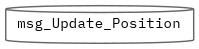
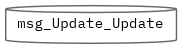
  digraph {
    rankdir=TB
    fontname="IBM Plex Mono"
-   n1 [color=grey40 fillcolor=white fontname="IBM Plex Mono" fontsize=10 height=0.2 label=msg_Update_Position shape=cylinder style=filled width=0.4]
+   n1 [color=grey40 fillcolor=white fontname="IBM Plex Mono" fontsize=10 height=0.2 label=msg_Update_Update shape=cylinder style=filled width=0.4]
  }
